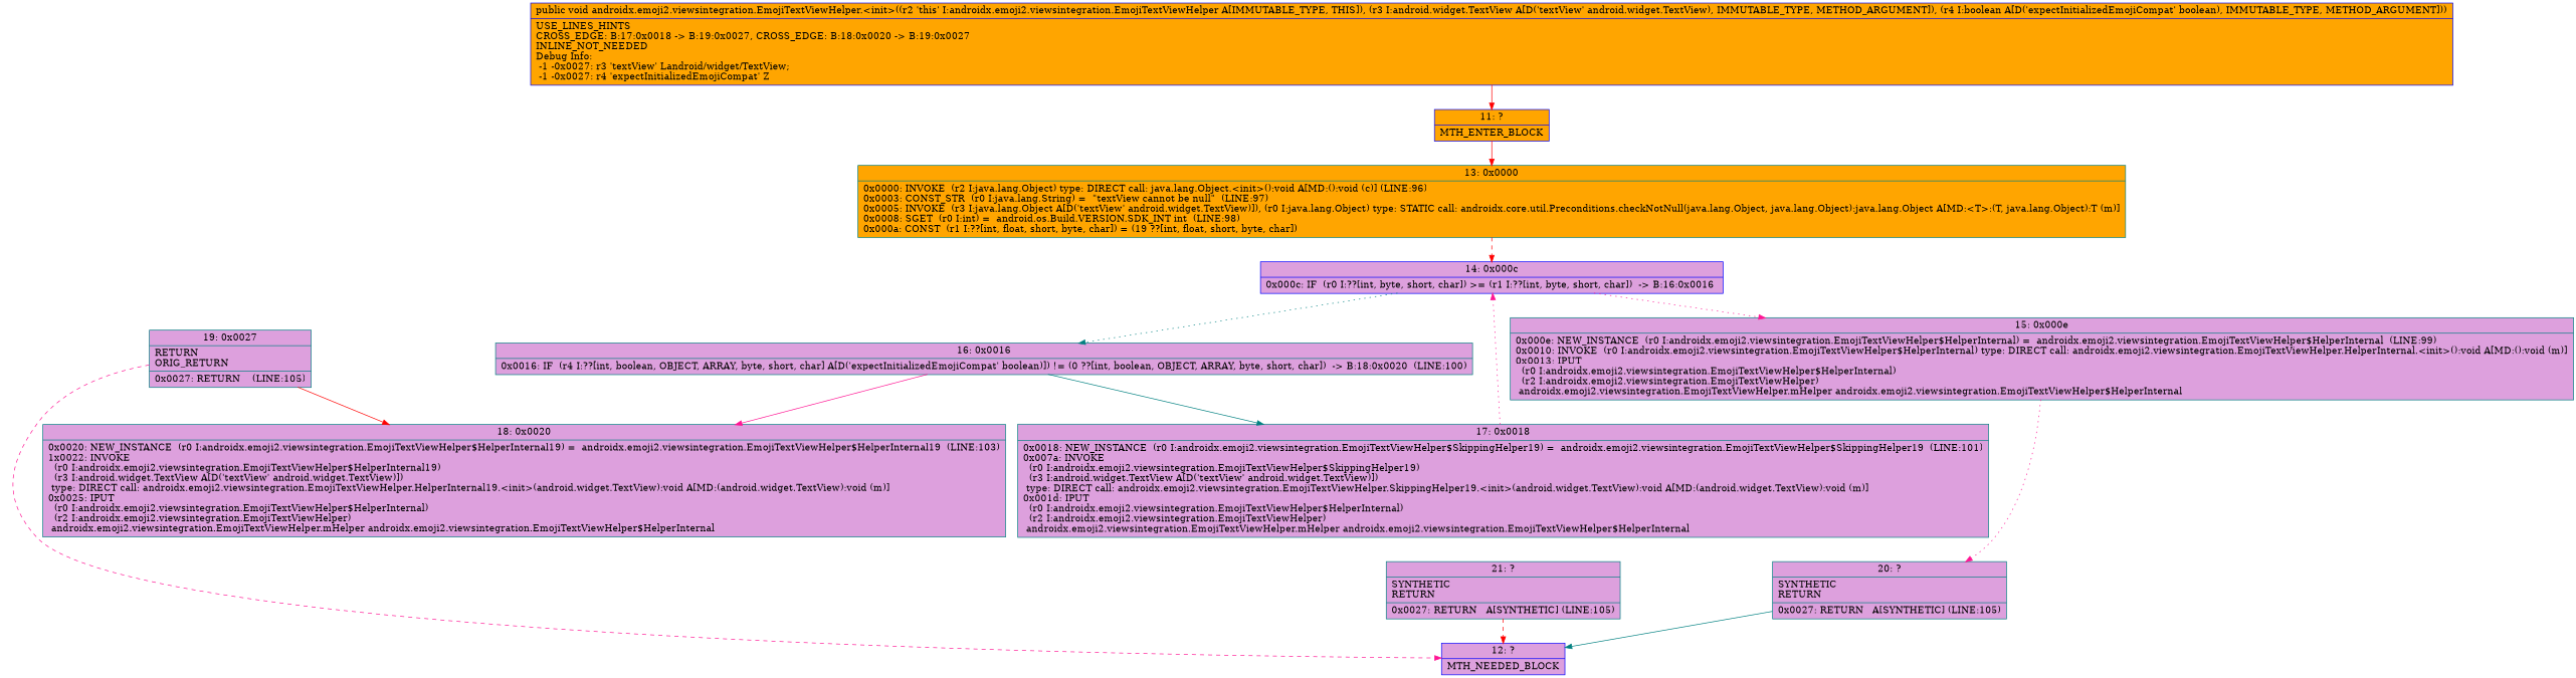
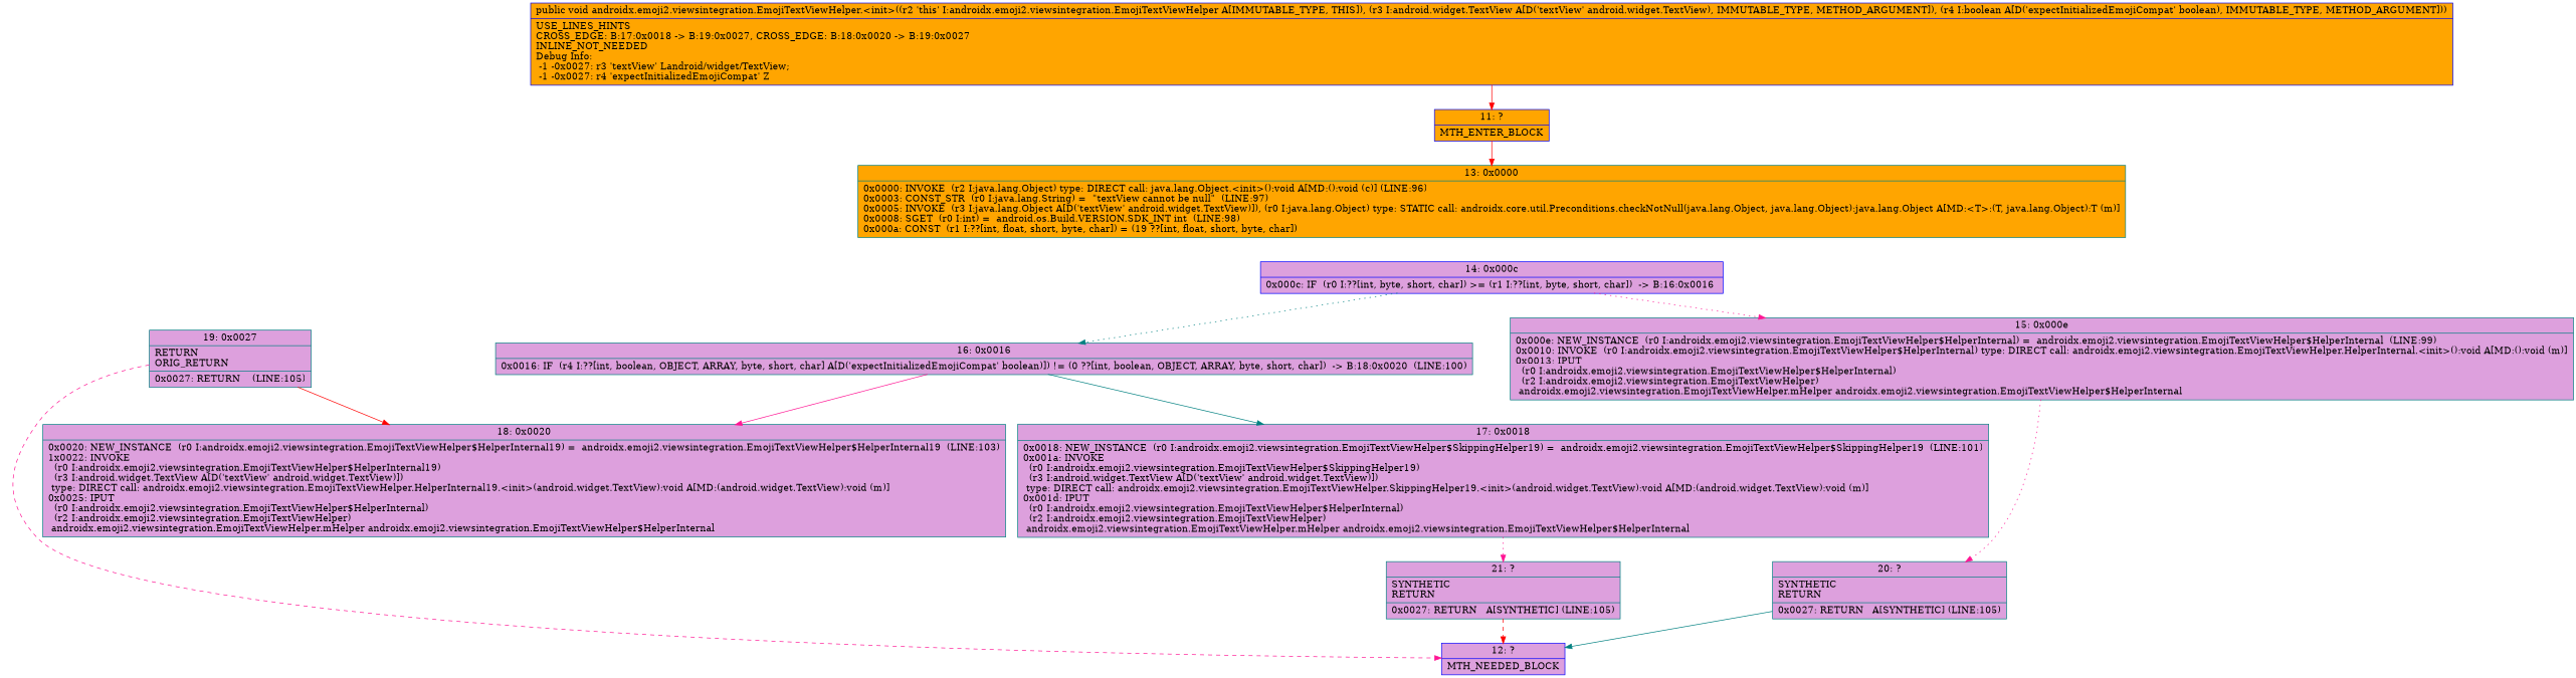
  digraph {
    node [color=teal fillcolor=plum shape=record style=filled]
    edge [color=red style=solid]
    n1 [color=blue fillcolor=orange label="{11\:\ ?|MTH_ENTER_BLOCK\l}"]
    n2 [fillcolor=orange label="{13\:\ 0x0000|0x0000: INVOKE  (r2 I:java.lang.Object) type: DIRECT call: java.lang.Object.\<init\>():void A[MD:():void (c)] (LINE:96)\l0x0003: CONST_STR  (r0 I:java.lang.String) =  \"textView cannot be null\"  (LINE:97)\l0x0005: INVOKE  (r3 I:java.lang.Object A[D('textView' android.widget.TextView)]), (r0 I:java.lang.Object) type: STATIC call: androidx.core.util.Preconditions.checkNotNull(java.lang.Object, java.lang.Object):java.lang.Object A[MD:\<T\>:(T, java.lang.Object):T (m)]\l0x0008: SGET  (r0 I:int) =  android.os.Build.VERSION.SDK_INT int  (LINE:98)\l0x000a: CONST  (r1 I:??[int, float, short, byte, char]) = (19 ??[int, float, short, byte, char]) \l}"]
    n3 [color=blue label="{14\:\ 0x000c|0x000c: IF  (r0 I:??[int, byte, short, char]) \>= (r1 I:??[int, byte, short, char])  \-\> B:16:0x0016 \l}"]
    n4 [label="{15\:\ 0x000e|0x000e: NEW_INSTANCE  (r0 I:androidx.emoji2.viewsintegration.EmojiTextViewHelper$HelperInternal) =  androidx.emoji2.viewsintegration.EmojiTextViewHelper$HelperInternal  (LINE:99)\l0x0010: INVOKE  (r0 I:androidx.emoji2.viewsintegration.EmojiTextViewHelper$HelperInternal) type: DIRECT call: androidx.emoji2.viewsintegration.EmojiTextViewHelper.HelperInternal.\<init\>():void A[MD:():void (m)]\l0x0013: IPUT  \l  (r0 I:androidx.emoji2.viewsintegration.EmojiTextViewHelper$HelperInternal)\l  (r2 I:androidx.emoji2.viewsintegration.EmojiTextViewHelper)\l androidx.emoji2.viewsintegration.EmojiTextViewHelper.mHelper androidx.emoji2.viewsintegration.EmojiTextViewHelper$HelperInternal \l}"]
    n5 [label="{16\:\ 0x0016|0x0016: IF  (r4 I:??[int, boolean, OBJECT, ARRAY, byte, short, char] A[D('expectInitializedEmojiCompat' boolean)]) != (0 ??[int, boolean, OBJECT, ARRAY, byte, short, char])  \-\> B:18:0x0020  (LINE:100)\l}"]
    n6 [label="{20\:\ ?|SYNTHETIC\lRETURN\l|0x0027: RETURN   A[SYNTHETIC] (LINE:105)\l}"]
-   n7 [label="{17\:\ 0x0018|0x0018: NEW_INSTANCE  (r0 I:androidx.emoji2.viewsintegration.EmojiTextViewHelper$SkippingHelper19) =  androidx.emoji2.viewsintegration.EmojiTextViewHelper$SkippingHelper19  (LINE:101)\l0x007a: INVOKE  \l  (r0 I:androidx.emoji2.viewsintegration.EmojiTextViewHelper$SkippingHelper19)\l  (r3 I:android.widget.TextView A[D('textView' android.widget.TextView)])\l type: DIRECT call: androidx.emoji2.viewsintegration.EmojiTextViewHelper.SkippingHelper19.\<init\>(android.widget.TextView):void A[MD:(android.widget.TextView):void (m)]\l0x001d: IPUT  \l  (r0 I:androidx.emoji2.viewsintegration.EmojiTextViewHelper$HelperInternal)\l  (r2 I:androidx.emoji2.viewsintegration.EmojiTextViewHelper)\l androidx.emoji2.viewsintegration.EmojiTextViewHelper.mHelper androidx.emoji2.viewsintegration.EmojiTextViewHelper$HelperInternal \l}"]
+   n7 [label="{17\:\ 0x0018|0x0018: NEW_INSTANCE  (r0 I:androidx.emoji2.viewsintegration.EmojiTextViewHelper$SkippingHelper19) =  androidx.emoji2.viewsintegration.EmojiTextViewHelper$SkippingHelper19  (LINE:101)\l0x001a: INVOKE  \l  (r0 I:androidx.emoji2.viewsintegration.EmojiTextViewHelper$SkippingHelper19)\l  (r3 I:android.widget.TextView A[D('textView' android.widget.TextView)])\l type: DIRECT call: androidx.emoji2.viewsintegration.EmojiTextViewHelper.SkippingHelper19.\<init\>(android.widget.TextView):void A[MD:(android.widget.TextView):void (m)]\l0x001d: IPUT  \l  (r0 I:androidx.emoji2.viewsintegration.EmojiTextViewHelper$HelperInternal)\l  (r2 I:androidx.emoji2.viewsintegration.EmojiTextViewHelper)\l androidx.emoji2.viewsintegration.EmojiTextViewHelper.mHelper androidx.emoji2.viewsintegration.EmojiTextViewHelper$HelperInternal \l}"]
    n8 [label="{18\:\ 0x0020|0x0020: NEW_INSTANCE  (r0 I:androidx.emoji2.viewsintegration.EmojiTextViewHelper$HelperInternal19) =  androidx.emoji2.viewsintegration.EmojiTextViewHelper$HelperInternal19  (LINE:103)\l1x0022: INVOKE  \l  (r0 I:androidx.emoji2.viewsintegration.EmojiTextViewHelper$HelperInternal19)\l  (r3 I:android.widget.TextView A[D('textView' android.widget.TextView)])\l type: DIRECT call: androidx.emoji2.viewsintegration.EmojiTextViewHelper.HelperInternal19.\<init\>(android.widget.TextView):void A[MD:(android.widget.TextView):void (m)]\l0x0025: IPUT  \l  (r0 I:androidx.emoji2.viewsintegration.EmojiTextViewHelper$HelperInternal)\l  (r2 I:androidx.emoji2.viewsintegration.EmojiTextViewHelper)\l androidx.emoji2.viewsintegration.EmojiTextViewHelper.mHelper androidx.emoji2.viewsintegration.EmojiTextViewHelper$HelperInternal \l}"]
    n9 [color=blue label="{12\:\ ?|MTH_NEEDED_BLOCK\l}"]
    n10 [label="{21\:\ ?|SYNTHETIC\lRETURN\l|0x0027: RETURN   A[SYNTHETIC] (LINE:105)\l}"]
    n11 [label="{19\:\ 0x0027|RETURN\lORIG_RETURN\l|0x0027: RETURN    (LINE:105)\l}"]
    n12 [color=blue fillcolor=orange label="{public void androidx.emoji2.viewsintegration.EmojiTextViewHelper.\<init\>((r2 'this' I:androidx.emoji2.viewsintegration.EmojiTextViewHelper A[IMMUTABLE_TYPE, THIS]), (r3 I:android.widget.TextView A[D('textView' android.widget.TextView), IMMUTABLE_TYPE, METHOD_ARGUMENT]), (r4 I:boolean A[D('expectInitializedEmojiCompat' boolean), IMMUTABLE_TYPE, METHOD_ARGUMENT]))  | USE_LINES_HINTS\lCROSS_EDGE: B:17:0x0018 \-\> B:19:0x0027, CROSS_EDGE: B:18:0x0020 \-\> B:19:0x0027\lINLINE_NOT_NEEDED\lDebug Info:\l  \-1 \-0x0027: r3 'textView' Landroid\/widget\/TextView;\l  \-1 \-0x0027: r4 'expectInitializedEmojiCompat' Z\l}"]
    n1 -> n2
-   n2 -> n3 [style=dashed]
    n3 -> n4 [color=deeppink style=dotted]
    n3 -> n5 [color=teal style=dotted]
    n4 -> n6 [color=deeppink style=dotted]
    n5 -> n7 [color=teal]
    n5 -> n8 [color=deeppink]
    n6 -> n9 [color=teal]
-   n7 -> n3 [color=deeppink style=dotted]
+   n7 -> n10 [color=deeppink style=dotted]
    n10 -> n9 [style=dashed]
    n11 -> n8
    n11 -> n9 [color=deeppink style=dashed]
    n12 -> n1
  }
